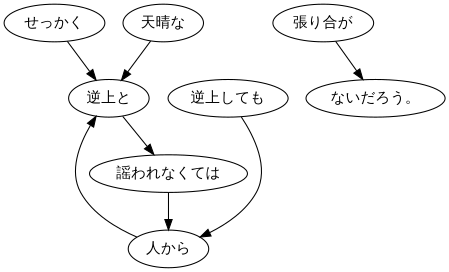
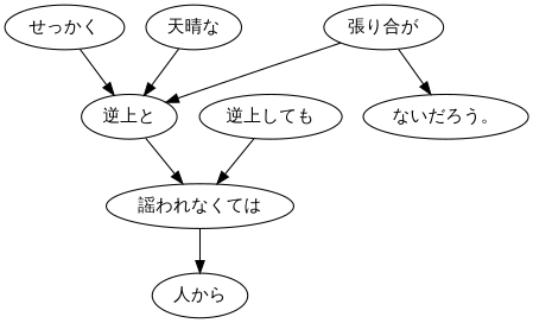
  digraph {
    n1 [label="せっかく"]
    n2 [label="逆上と"]
    n3 [label="逆上しても"]
    n4 [label="謡われなくては"]
    n5 [label="人から"]
    n6 [label="天晴な"]
    n7 [label="ないだろう。"]
    n8 [label="張り合が"]
    n1 -> n2
    n2 -> n4
-   n3 -> n5
+   n3 -> n4
    n4 -> n5
-   n5 -> n2
+   n8 -> n2
    n6 -> n2
    n8 -> n7
  }
